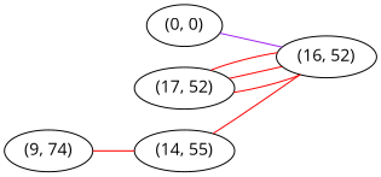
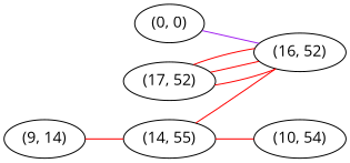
  graph {
    fontname="Open Sans"
    rankdir=LR
    node [fontname="Open Sans"]
    edge [color=red fontname="Open Sans" weight=1]
    "(0, 0)"
    "(16, 52)"
    "(17, 52)"
    n4 [label="(14, 55)"]
-   "(9, 74)"
+   "(9, 74)" [label="(9, 14)"]
+   "(10, 54)"
    "(0, 0)" -- "(16, 52)" [color=purple weight=4]
    "(17, 52)" -- "(16, 52)"
    "(17, 52)" -- "(16, 52)"
    "(17, 52)" -- "(16, 52)"
    n4 -- "(16, 52)"
+   n4 -- "(10, 54)"
    "(9, 74)" -- n4
  }
